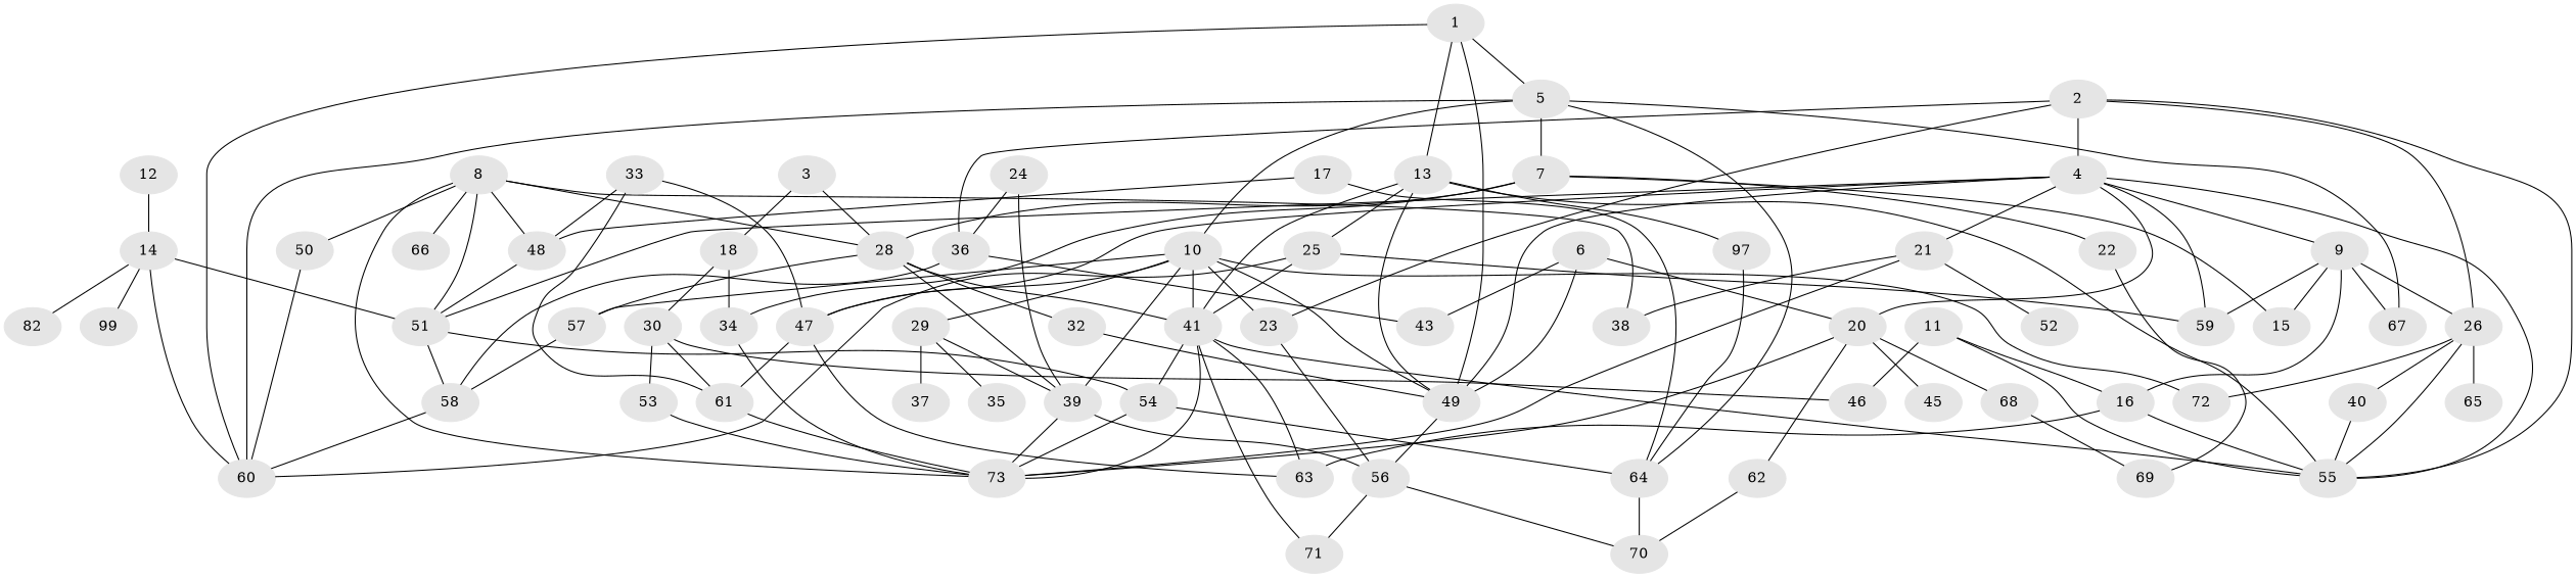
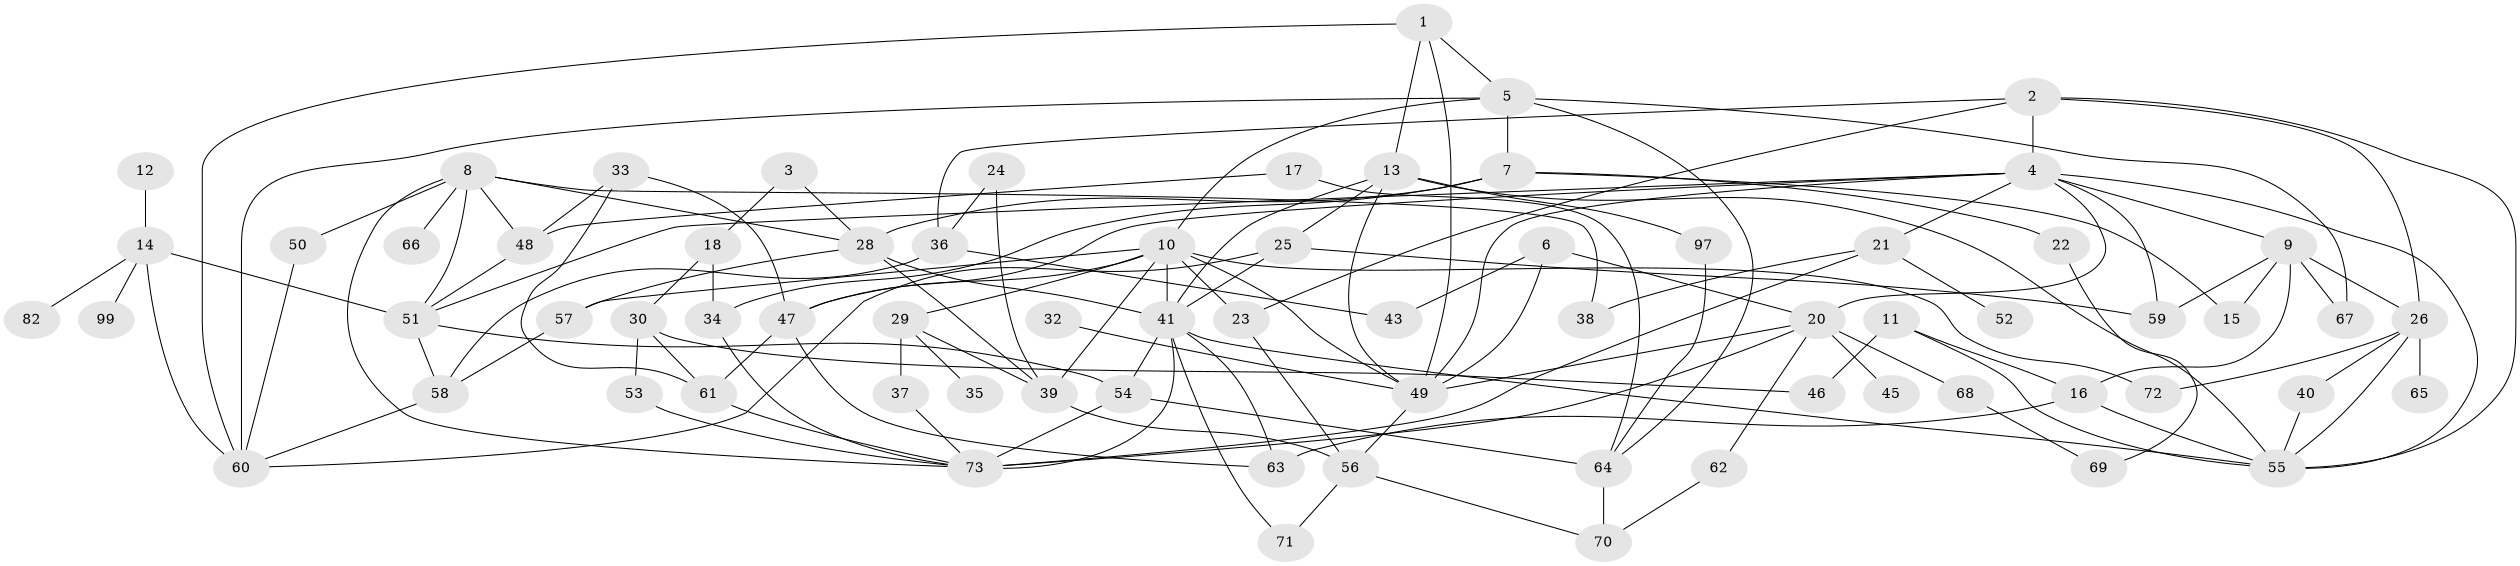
  graph {
    node [color=gray90 style=filled]
    edge [weight=1.0]
    1
    5
    13
    49
    60
    7
    10
    64
    67
    55
    41
    25
    n13 [label=97]
    56
    2
    4
    23
    26
    36
    9
    20
    21
    47
    51
    59
    72
    40
    65
    43
    58
    3
    18
    28
    34
    30
    39
    57
    32
    15
    16
    73
    45
    62
    68
    38
    52
    63
    61
    54
    22
    29
    70
    6
    69
    8
    48
    50
    66
    35
    37
    71
    11
    46
    12
    14
    n66 [label=99]
    n67 [label=82]
    17
    53
    24
    33
    1 -- 5
    1 -- 13
    1 -- 49
    1 -- 60
    5 -- 60
    5 -- 7
    5 -- 10
    5 -- 64
    5 -- 67
    13 -- 49
    13 -- 55
    13 -- 41
    13 -- 25
    13 -- n13
    49 -- 56
    7 -- 28
    7 -- 34
    7 -- 15
    7 -- 22
    10 -- 49
    10 -- 41
    10 -- 23
    10 -- 47
    10 -- 72
    10 -- 39
    10 -- 57
    10 -- 29
    64 -- 70
    41 -- 55
    41 -- 73
    41 -- 63
    41 -- 54
    41 -- 71
    25 -- 60
    25 -- 41
    25 -- 59
    n13 -- 64
    56 -- 70
    56 -- 71
    2 -- 55
    2 -- 4
    2 -- 23
    2 -- 26
    2 -- 36
    4 -- 49
    4 -- 55
    4 -- 9
    4 -- 20
    4 -- 21
    4 -- 47
    4 -- 51
    4 -- 59
    23 -- 56
    26 -- 55
    26 -- 72
    26 -- 40
    26 -- 65
    36 -- 43
    36 -- 58
    9 -- 67
    9 -- 26
    9 -- 59
    9 -- 15
    9 -- 16
+   20 -- 49
    20 -- 73
    20 -- 45
    20 -- 62
    20 -- 68
    21 -- 73
    21 -- 38
    21 -- 52
    47 -- 63
    47 -- 61
    51 -- 58
    51 -- 54
    40 -- 55
    58 -- 60
    3 -- 18
    3 -- 28
    18 -- 34
    18 -- 30
    28 -- 41
    28 -- 39
    28 -- 57
-   28 -- 32
    34 -- 73
    30 -- 61
    30 -- 46
    30 -- 53
    39 -- 56
-   39 -- 73
+   37 -- 73
    57 -- 58
    32 -- 49
    16 -- 55
    16 -- 63 [weight=2.0]
    62 -- 70
    68 -- 69
    61 -- 73
    54 -- 64
    54 -- 73
    22 -- 69
    29 -- 39
    29 -- 35
    29 -- 37
    6 -- 49
    6 -- 20
    6 -- 43
    8 -- 51
    8 -- 28
    8 -- 73
    8 -- 38
    8 -- 48
    8 -- 50
    8 -- 66
    48 -- 51
    50 -- 60
    11 -- 55
    11 -- 16
    11 -- 46
    12 -- 14
    14 -- 60 [weight=2.0]
    14 -- 51
    14 -- n66
    14 -- n67
    17 -- 64
    17 -- 48
    53 -- 73
    24 -- 36
    24 -- 39
    33 -- 47
    33 -- 61
    33 -- 48
  }
